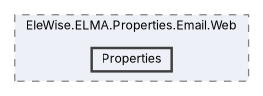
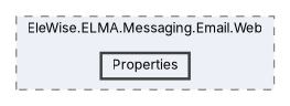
  digraph {
    compound=true
    fontname=Inter
    n1 [color=grey25 fillcolor="#edf0f7" fontname=Inter fontsize=10 height=0.2 label=Properties shape=box style="filled,bold" width=0.4]
    subgraph cluster_1 {
      bgcolor="#edf0f7"
      fontsize=10
-     label="EleWise.ELMA.Properties.Email.Web"
+     label="EleWise.ELMA.Messaging.Email.Web"
      pencolor=grey50
      style="filled,dashed"
      n1
    }
  }
